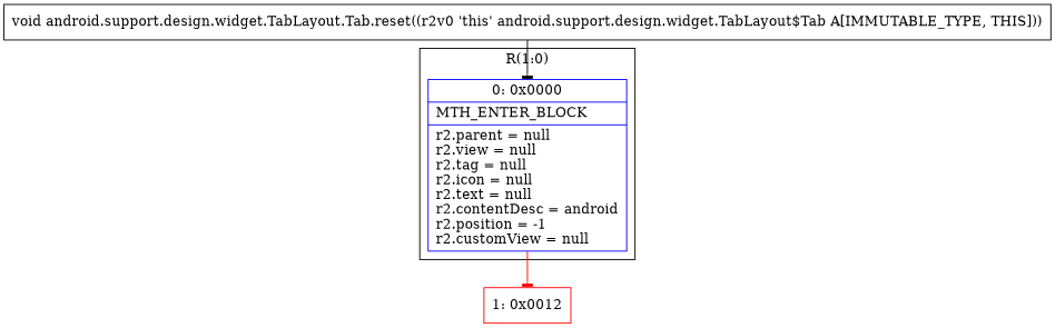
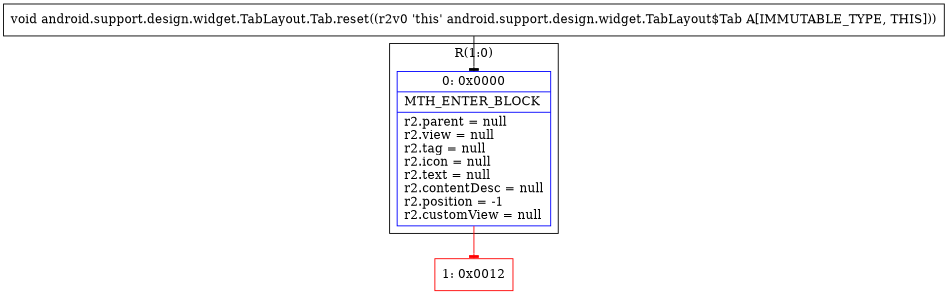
  digraph {
    node [shape=record]
    edge [arrowhead=tee]
-   n1 [color=blue label="{0\:\ 0x0000|MTH_ENTER_BLOCK\l|r2.parent = null\lr2.view = null\lr2.tag = null\lr2.icon = null\lr2.text = null\lr2.contentDesc = android\lr2.position = \-1\lr2.customView = null\l}"]
+   n1 [color=blue label="{0\:\ 0x0000|MTH_ENTER_BLOCK\l|r2.parent = null\lr2.view = null\lr2.tag = null\lr2.icon = null\lr2.text = null\lr2.contentDesc = null\lr2.position = \-1\lr2.customView = null\l}"]
    n2 [color=red label="{1\:\ 0x0012}"]
    n3 [label="{void android.support.design.widget.TabLayout.Tab.reset((r2v0 'this' android.support.design.widget.TabLayout$Tab A[IMMUTABLE_TYPE, THIS])) }"]
    subgraph cluster_1 {
      label="R(1:0)"
      n1
    }
    n1 -> n2 [color=red]
    n3 -> n1 [color=black]
  }
